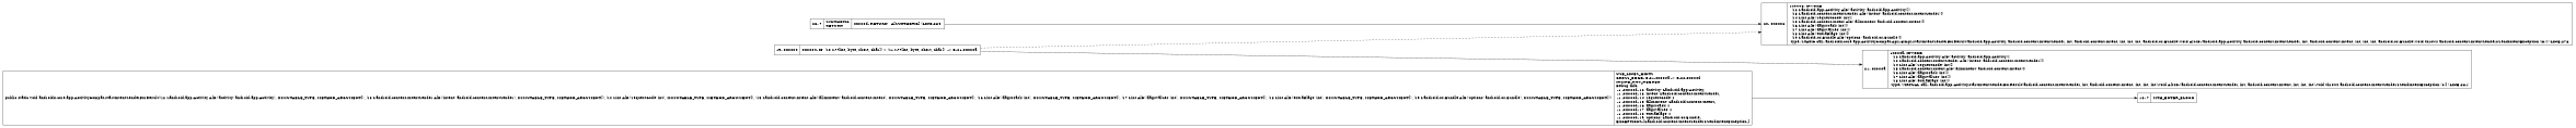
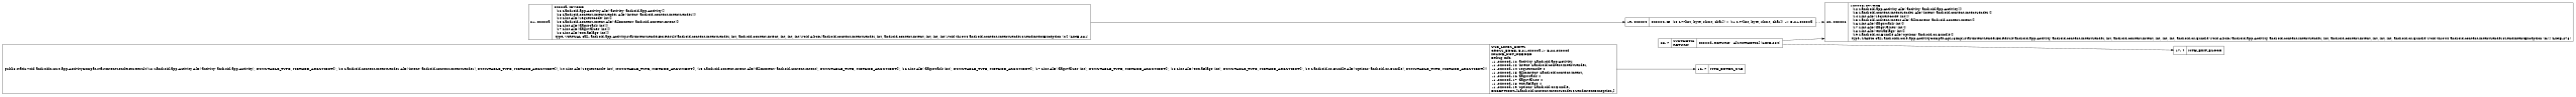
  digraph {
    rankdir=LR
    node [shape=record]
-   n1 [label="{16\:\ ?|MTH_ENTER_BLOCK\l}"]
+   n1 [label="{16\:\ ?|MTH_ENTER_USE\l}"]
    n2 [label="{19\:\ 0x0004|0x0004: IF  (r0 I:??[int, byte, short, char]) \< (r1 I:??[int, byte, short, char])  \-\> B:21:0x000a \l}"]
    n3 [label="{20\:\ 0x0006|1x0006: INVOKE  \l  (r2 I:android.app.Activity A[D('activity' android.app.Activity)])\l  (r3 I:android.content.IntentSender A[D('intent' android.content.IntentSender)])\l  (r4 I:int A[D('requestCode' int)])\l  (r5 I:android.content.Intent A[D('fillInIntent' android.content.Intent)])\l  (r6 I:int A[D('flagsMask' int)])\l  (r7 I:int A[D('flagsValues' int)])\l  (r8 I:int A[D('extraFlags' int)])\l  (r9 I:android.os.Bundle A[D('options' android.os.Bundle)])\l type: STATIC call: androidx.core.app.ActivityCompat.Api16Impl.startIntentSenderForResult(android.app.Activity, android.content.IntentSender, int, android.content.Intent, int, int, int, android.os.Bundle):void A[MD:(android.app.Activity, android.content.IntentSender, int, android.content.Intent, int, int, int, android.os.Bundle):void throws android.content.IntentSender$SendIntentException (m)] (LINE:278)\l}"]
-   n4 [label="{21\:\ 0x000a|1x000a: INVOKE  \l  (r2 I:android.app.Activity A[D('activity' android.app.Activity)])\l  (r3 I:android.content.IntentSender A[D('intent' android.content.IntentSender)])\l  (r4 I:int A[D('requestCode' int)])\l  (r5 I:android.content.Intent A[D('fillInIntent' android.content.Intent)])\l  (r6 I:int A[D('flagsMask' int)])\l  (r7 I:int A[D('flagsValues' int)])\l  (r8 I:int A[D('extraFlags' int)])\l type: VIRTUAL call: android.app.Activity.startIntentSenderForResult(android.content.IntentSender, int, android.content.Intent, int, int, int):void A[MD:(android.content.IntentSender, int, android.content.Intent, int, int, int):void throws android.content.IntentSender$SendIntentException (c)] (LINE:281)\l}"]
+   n4 [label="{21\:\ 0x000a|0x000a: INVOKE  \l  (r2 I:android.app.Activity A[D('activity' android.app.Activity)])\l  (r3 I:android.content.IntentSender A[D('intent' android.content.IntentSender)])\l  (r4 I:int A[D('requestCode' int)])\l  (r5 I:android.content.Intent A[D('fillInIntent' android.content.Intent)])\l  (r6 I:int A[D('flagsMask' int)])\l  (r7 I:int A[D('flagsValues' int)])\l  (r8 I:int A[D('extraFlags' int)])\l type: VIRTUAL call: android.app.Activity.startIntentSenderForResult(android.content.IntentSender, int, android.content.Intent, int, int, int):void A[MD:(android.content.IntentSender, int, android.content.Intent, int, int, int):void throws android.content.IntentSender$SendIntentException (c)] (LINE:281)\l}"]
    n5 [label="{23\:\ ?|SYNTHETIC\lRETURN\l|0x000d: RETURN   A[SYNTHETIC] (LINE:284)\l}"]
+   n6 [label="{17\:\ ?|MTH_EXIT_BLOCK\l}"]
    n7 [label="{public static void androidx.core.app.ActivityCompat.startIntentSenderForResult((r2 I:android.app.Activity A[D('activity' android.app.Activity), IMMUTABLE_TYPE, METHOD_ARGUMENT]), (r3 I:android.content.IntentSender A[D('intent' android.content.IntentSender), IMMUTABLE_TYPE, METHOD_ARGUMENT]), (r4 I:int A[D('requestCode' int), IMMUTABLE_TYPE, METHOD_ARGUMENT]), (r5 I:android.content.Intent A[D('fillInIntent' android.content.Intent), IMMUTABLE_TYPE, METHOD_ARGUMENT]), (r6 I:int A[D('flagsMask' int), IMMUTABLE_TYPE, METHOD_ARGUMENT]), (r7 I:int A[D('flagsValues' int), IMMUTABLE_TYPE, METHOD_ARGUMENT]), (r8 I:int A[D('extraFlags' int), IMMUTABLE_TYPE, METHOD_ARGUMENT]), (r9 I:android.os.Bundle A[D('options' android.os.Bundle), IMMUTABLE_TYPE, METHOD_ARGUMENT]))  | USE_LINES_HINTS\lCROSS_EDGE: B:21:0x000a \-\> B:22:0x000d\lINLINE_NOT_NEEDED\lDebug Info:\l  \-1 \-0x000d: r2 'activity' Landroid\/app\/Activity;\l  \-1 \-0x000d: r3 'intent' Landroid\/content\/IntentSender;\l  \-1 \-0x000d: r4 'requestCode' I\l  \-1 \-0x000d: r5 'fillInIntent' Landroid\/content\/Intent;\l  \-1 \-0x000d: r6 'flagsMask' I\l  \-1 \-0x000d: r7 'flagsValues' I\l  \-1 \-0x000d: r8 'extraFlags' I\l  \-1 \-0x000d: r9 'options' Landroid\/os\/Bundle;\lEXCEPTIONS:[Landroid\/content\/IntentSender$SendIntentException;]\l}"]
    n2 -> n3 [style=dashed]
-   n2 -> n4
+   n4 -> n2
    n5 -> n3
+   n5 -> n6
    n7 -> n1
  }
